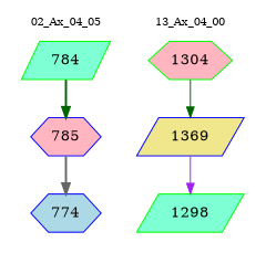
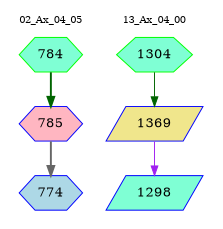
  digraph {
    node [color=green fillcolor=aquamarine shape=hexagon style=filled]
    edge [color=darkgreen style=bold]
-   n1 [label=784 shape=parallelogram]
+   n1 [label=784]
    n2 [color=blue fillcolor=lightpink label=785]
    n3 [color=blue fillcolor=lightblue label=774]
-   n4 [fillcolor=lightpink label=1304]
+   n4 [label=1304]
    n5 [color=blue fillcolor=khaki label=1369 shape=parallelogram]
-   n6 [label=1298 shape=parallelogram]
+   n6 [color=blue label=1298 shape=parallelogram]
    subgraph cluster_1 {
      color=white
      fontsize=10
      label="02_Ax_04_05"
      n1
      n2
      n3
    }
    subgraph cluster_2 {
      color=white
      fontsize=10
      label="13_Ax_04_00"
      n4
      n5
      n6
    }
    n1 -> n2
    n2 -> n3 [color=gray40]
    n4 -> n5 [style=solid]
    n5 -> n6 [color=purple style=solid]
  }
